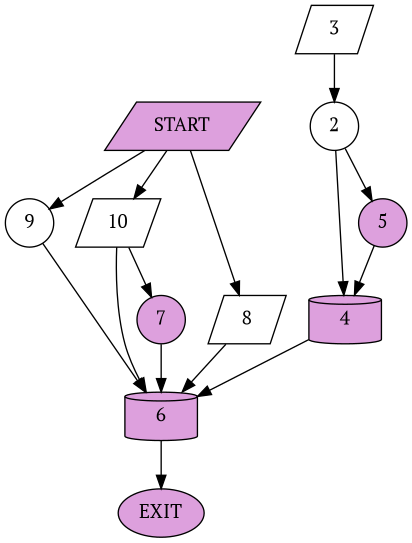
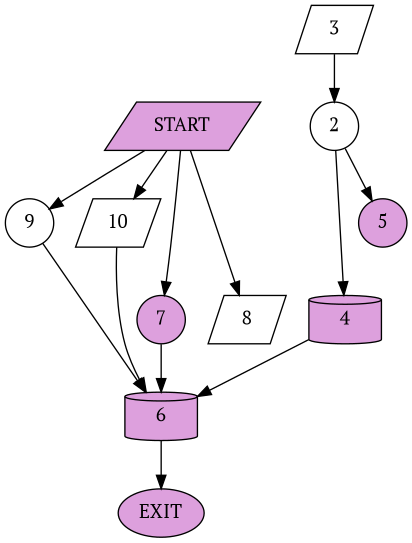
  digraph {
    fontname="PT Serif"
    node [fillcolor=plum fontname="PT Serif" shape=parallelogram style=filled]
    edge [fontname="PT Serif"]
    n1 [label=START]
    7 [shape=circle]
    8 [fillcolor=white]
    9 [fillcolor=white shape=circle]
    10 [fillcolor=white]
    6 [shape=cylinder]
    n7 [label=EXIT shape=ellipse]
    2 [fillcolor=white shape=circle]
    4 [shape=cylinder]
    5 [shape=circle]
    3 [fillcolor=white]
-   10 -> 7
+   n1 -> 7
    n1 -> 8
    n1 -> 9
    n1 -> 10
    7 -> 6
-   8 -> 6
    9 -> 6
    10 -> 6
    6 -> n7
    2 -> 4
    2 -> 5
    4 -> 6
-   5 -> 4
    3 -> 2
  }
